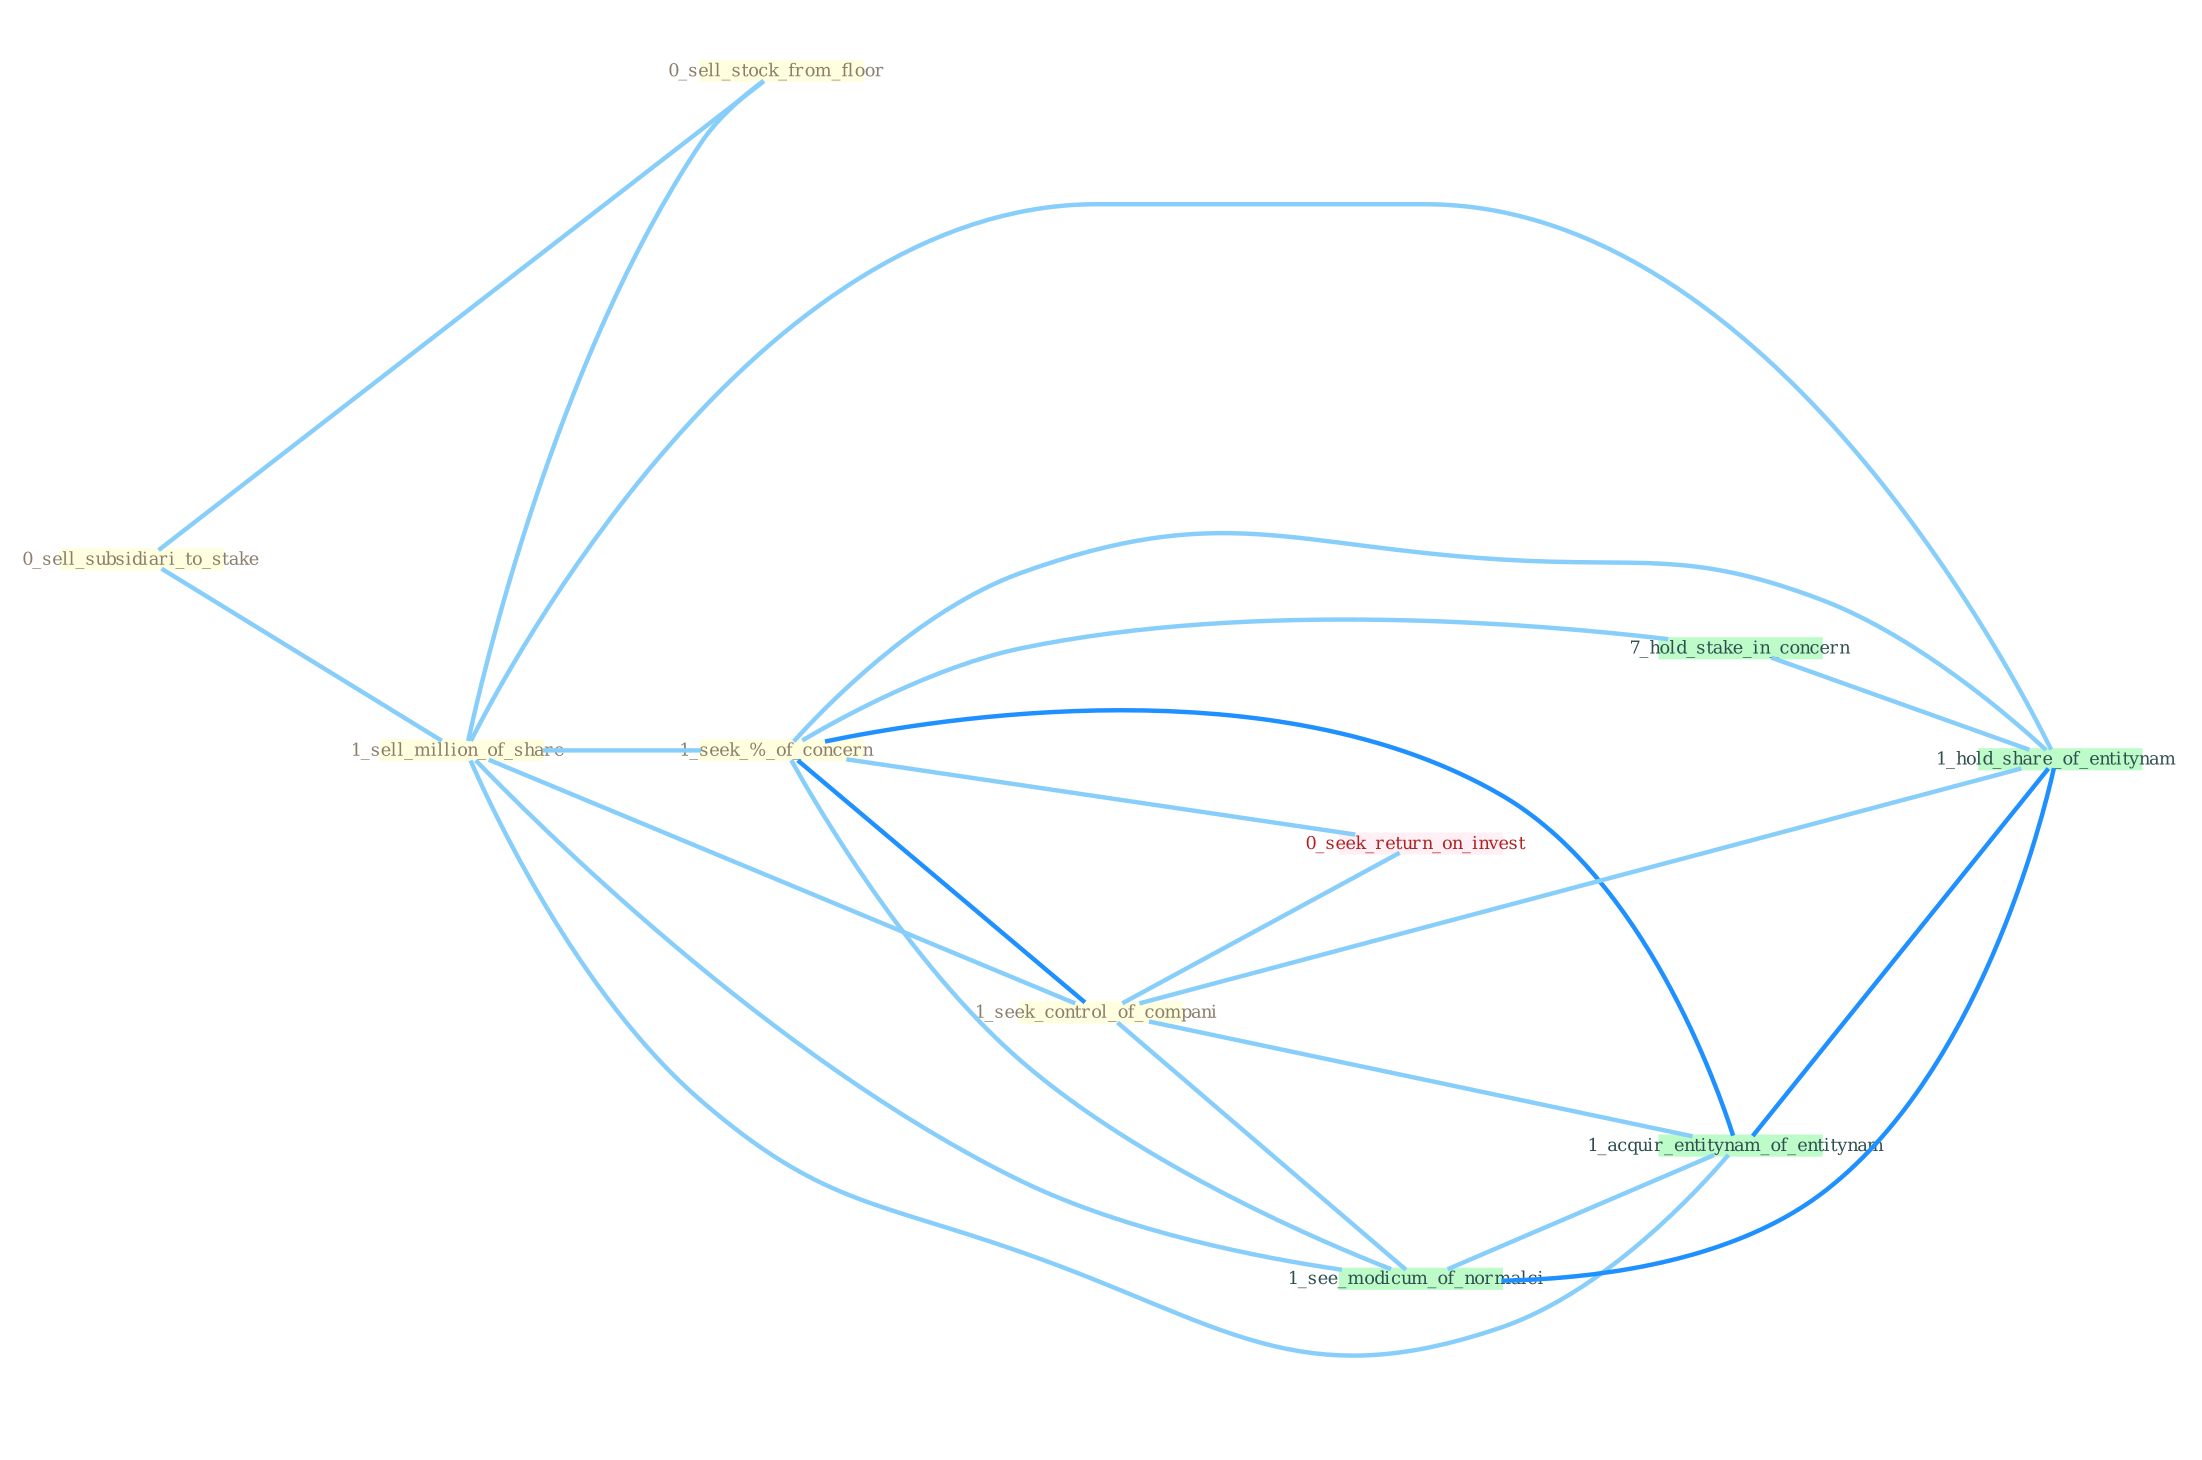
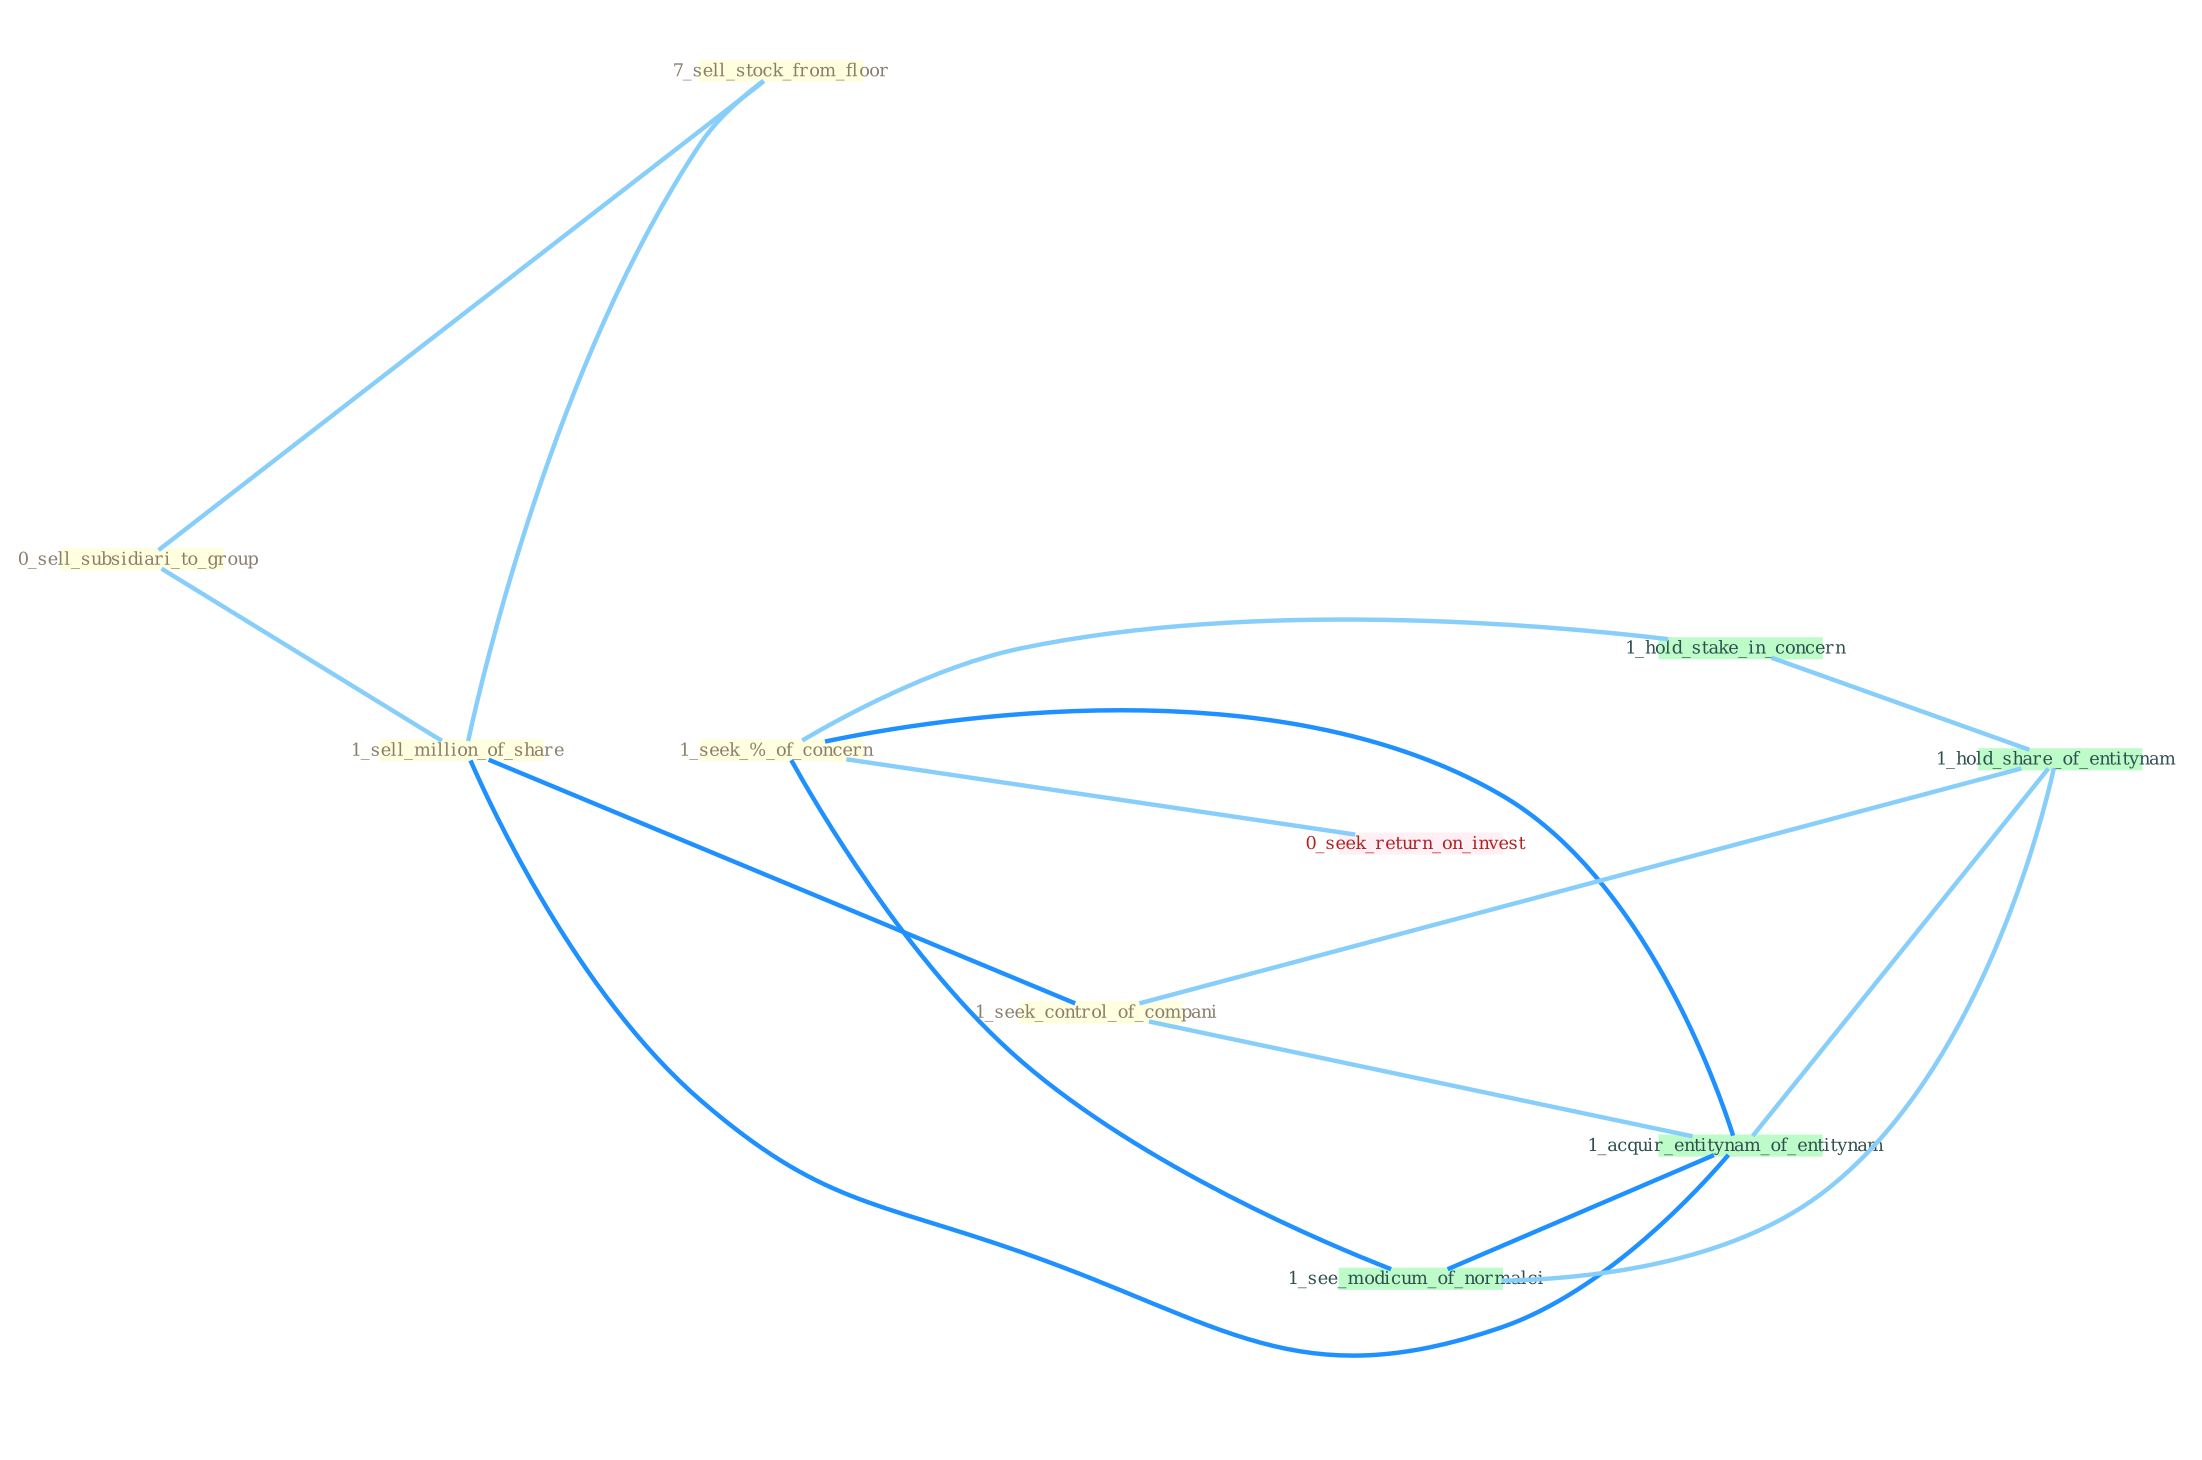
  graph {
    rankdir=LR
    node [color="#ffffe0" fixedsize=true fontcolor="#8b7d6b" fontsize=4 shape=polygon style=filled]
    edge [color="#87cefa" w=1]
-   "0_sell_subsidiari_to_group " [height=.06 width=.5 label="0_sell_subsidiari_to_stake"]
+   "0_sell_subsidiari_to_group " [height=.06 width=.5]
    "1_sell_million_of_share " [height=.06 width=.5]
    "1_seek_%_of_concern " [height=.06 width=.5]
-   "0_sell_stock_from_floor " [height=.06 width=.5]
+   "0_sell_stock_from_floor " [height=.06 width=.5 label="7_sell_stock_from_floor"]
    "1_seek_control_of_compani " [height=.06 width=.5]
    "0_seek_return_on_invest " [color="#fff0f5" fontcolor="#b22222" height=.06 width=.5]
    "1_see_modicum_of_normalci " [color="#BDFCC9" fontcolor="#2f4f4f" height=.06 width=.5]
    "1_acquir_entitynam_of_entitynam " [color="#BDFCC9" fontcolor="#2f4f4f" height=.06 width=.5]
    "1_hold_share_of_entitynam " [color="#BDFCC9" fontcolor="#2f4f4f" height=.06 width=.5]
-   "1_hold_stake_in_concern " [color="#BDFCC9" fontcolor="#2f4f4f" height=.06 width=.5 label="7_hold_stake_in_concern"]
+   "1_hold_stake_in_concern " [color="#BDFCC9" fontcolor="#2f4f4f" height=.06 width=.5]
    subgraph sub_1 {
      "0_sell_subsidiari_to_group "
      "1_sell_million_of_share "
      "1_seek_%_of_concern "
      "0_sell_stock_from_floor "
      "1_seek_control_of_compani "
    }
    subgraph sub_2 {
      "0_seek_return_on_invest "
    }
    "0_sell_subsidiari_to_group " -- "1_sell_million_of_share "
    "0_sell_subsidiari_to_group " -- "0_sell_stock_from_floor "
-   "1_sell_million_of_share " -- "1_seek_%_of_concern "
    "1_sell_million_of_share " -- "0_sell_stock_from_floor "
-   "1_sell_million_of_share " -- "1_seek_control_of_compani "
-   "1_sell_million_of_share " -- "1_see_modicum_of_normalci "
-   "1_sell_million_of_share " -- "1_acquir_entitynam_of_entitynam "
-   "1_sell_million_of_share " -- "1_hold_share_of_entitynam "
-   "1_seek_%_of_concern " -- "1_seek_control_of_compani " [color="#1e90ff" w=2]
+   "1_sell_million_of_share " -- "1_seek_control_of_compani " [color="#1e90ff"]
+   "1_sell_million_of_share " -- "1_acquir_entitynam_of_entitynam " [color="#1e90ff"]
    "1_seek_%_of_concern " -- "0_seek_return_on_invest "
-   "1_seek_%_of_concern " -- "1_see_modicum_of_normalci "
+   "1_seek_%_of_concern " -- "1_see_modicum_of_normalci " [color="#1e90ff"]
    "1_seek_%_of_concern " -- "1_acquir_entitynam_of_entitynam " [color="#1e90ff"]
-   "1_seek_%_of_concern " -- "1_hold_share_of_entitynam "
    "1_seek_%_of_concern " -- "1_hold_stake_in_concern "
-   "1_seek_control_of_compani " -- "0_seek_return_on_invest "
-   "1_seek_control_of_compani " -- "1_see_modicum_of_normalci "
    "1_seek_control_of_compani " -- "1_acquir_entitynam_of_entitynam "
    "1_seek_control_of_compani " -- "1_hold_share_of_entitynam "
-   "1_see_modicum_of_normalci " -- "1_acquir_entitynam_of_entitynam "
-   "1_see_modicum_of_normalci " -- "1_hold_share_of_entitynam " [color="#1e90ff"]
-   "1_acquir_entitynam_of_entitynam " -- "1_hold_share_of_entitynam " [color="#1e90ff" w=2]
+   "1_see_modicum_of_normalci " -- "1_acquir_entitynam_of_entitynam " [color="#1e90ff"]
+   "1_see_modicum_of_normalci " -- "1_hold_share_of_entitynam "
+   "1_acquir_entitynam_of_entitynam " -- "1_hold_share_of_entitynam " [w=2]
    "1_hold_stake_in_concern " -- "1_hold_share_of_entitynam "
  }
